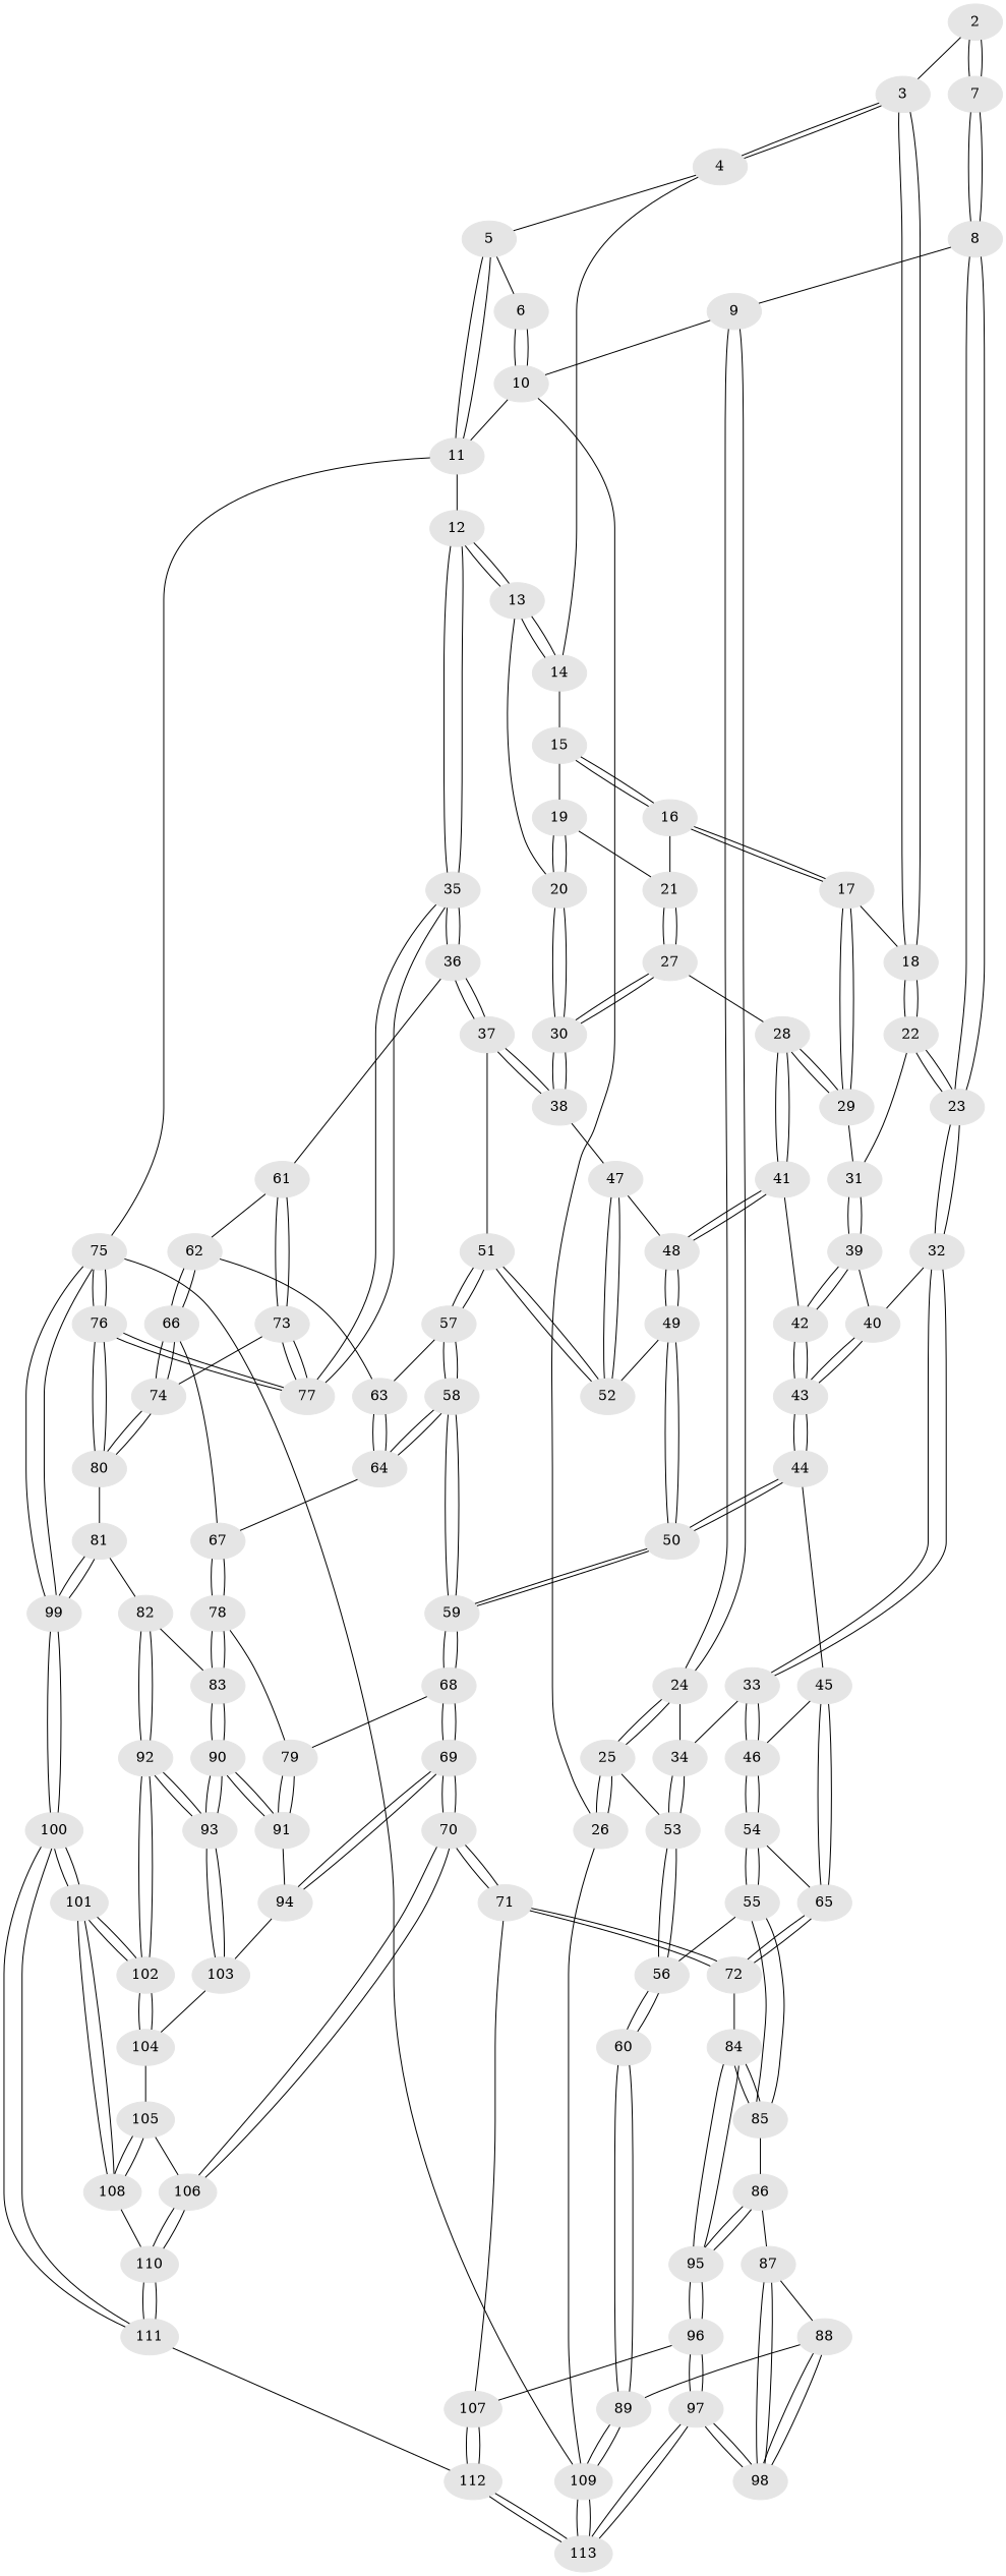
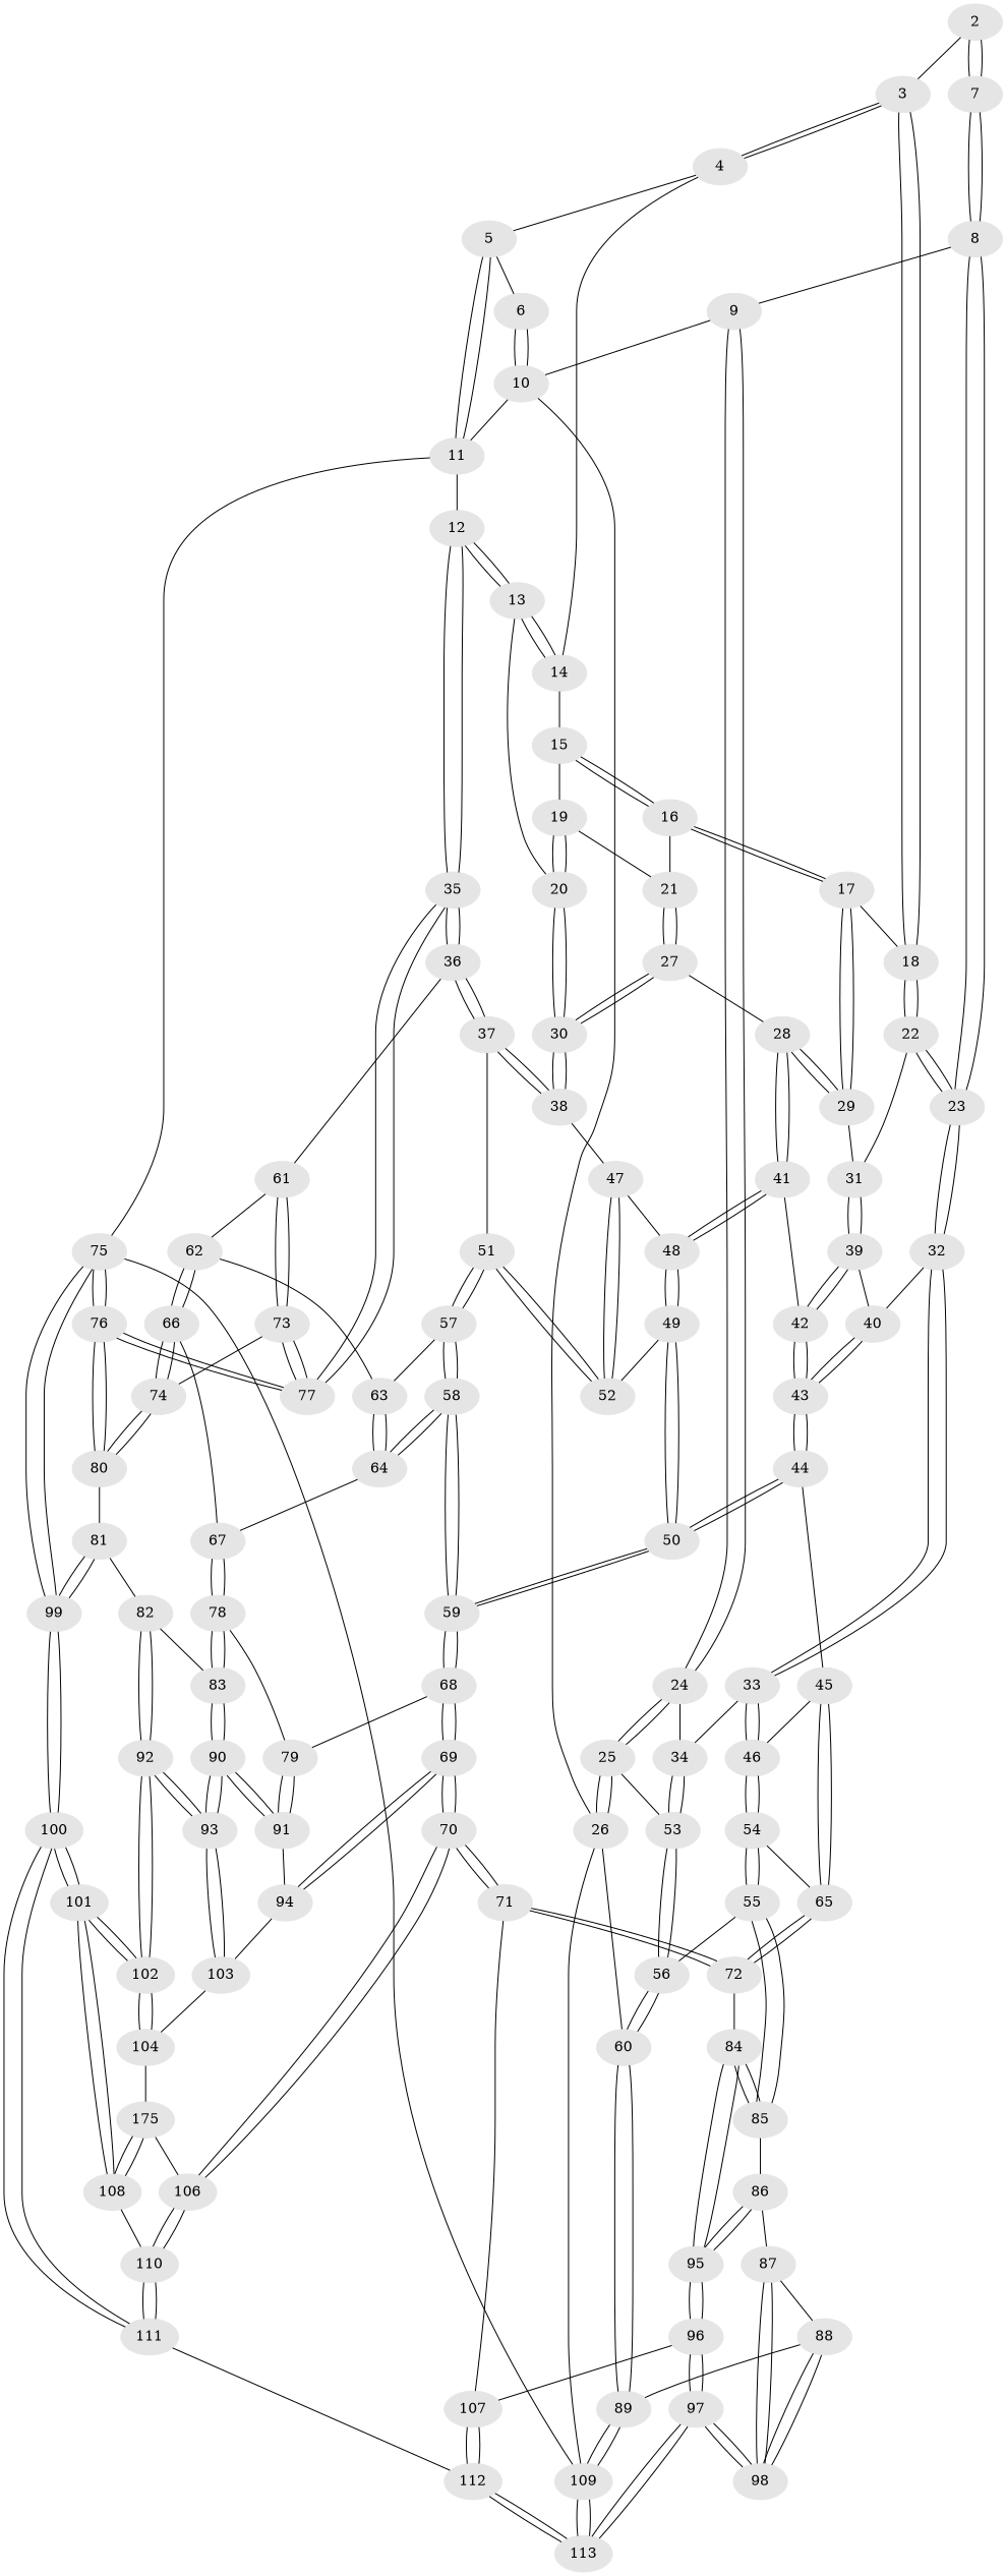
  graph {
    node [color=gray90 style=filled]
    2
    7
    3
    8
    4
    18
    5
    14
    22
    6
    11
    15
    10
    12
    75
    26
    9
    23
    24
    32
    25
    34
    60
    109
    13
    35
    76
    99
    20
    36
    77
    30
    16
    19
    17
    21
    29
    27
    31
    38
    28
    39
    33
    40
    53
    56
    89
    113
    41
    42
    48
    47
    46
    43
    54
    37
    61
    51
    62
    73
    52
    57
    44
    49
    45
    50
    65
    59
    72
    55
    68
    58
    63
    85
    86
    64
    67
    69
    79
    66
    74
    78
    84
    80
    83
    70
    94
    91
    71
    106
    103
    107
    110
    112
    95
    81
    100
    90
    82
    92
    93
    102
    96
    87
    88
    98
    104
    97
    101
    111
    108
-   105
+   105 [label=175]
    2 -- 7
    2 -- 7
    2 -- 3
    7 -- 8
    7 -- 8
    3 -- 4
    3 -- 4
    3 -- 18
    3 -- 18
    8 -- 9
    8 -- 23
    8 -- 23
    4 -- 5
    4 -- 14
    18 -- 22
    18 -- 22
    5 -- 6
    5 -- 11
    5 -- 11
    14 -- 15
    22 -- 23
    22 -- 23
    22 -- 31
    6 -- 10
    6 -- 10
    11 -- 12
    11 -- 75
    15 -- 16
    15 -- 16
    15 -- 19
    10 -- 11
    10 -- 26
    12 -- 13
    12 -- 13
    12 -- 35
    12 -- 35
    75 -- 109
    75 -- 76
    75 -- 76
    75 -- 99
    75 -- 99
+   26 -- 60
    26 -- 109
    9 -- 10
    9 -- 24
    9 -- 24
    23 -- 32
    23 -- 32
    24 -- 25
    24 -- 25
    24 -- 34
    32 -- 33
    32 -- 33
    32 -- 40
    25 -- 26
    25 -- 26
    25 -- 53
    34 -- 53
    34 -- 53
    60 -- 89
    60 -- 89
    109 -- 113
    109 -- 113
    13 -- 14
    13 -- 14
    13 -- 20
    35 -- 36
    35 -- 36
    35 -- 77
    35 -- 77
    76 -- 77
    76 -- 77
    76 -- 80
    76 -- 80
    99 -- 100
    99 -- 100
    20 -- 30
    20 -- 30
    36 -- 37
    36 -- 37
    36 -- 61
    30 -- 38
    30 -- 38
    16 -- 17
    16 -- 17
    16 -- 21
    19 -- 20
    19 -- 20
    19 -- 21
    17 -- 18
    17 -- 29
    17 -- 29
    21 -- 27
    21 -- 27
    29 -- 31
    27 -- 30
    27 -- 30
    27 -- 28
    31 -- 39
    31 -- 39
    38 -- 47
    28 -- 29
    28 -- 29
    28 -- 41
    28 -- 41
    39 -- 40
    39 -- 42
    39 -- 42
    33 -- 34
    33 -- 46
    33 -- 46
    40 -- 43
    40 -- 43
    53 -- 56
    53 -- 56
    56 -- 60
    56 -- 60
    89 -- 109
    89 -- 109
    41 -- 42
    41 -- 48
    41 -- 48
    42 -- 43
    42 -- 43
    48 -- 49
    48 -- 49
    47 -- 48
    47 -- 52
    47 -- 52
    46 -- 54
    46 -- 54
    43 -- 44
    43 -- 44
    54 -- 65
    54 -- 55
    54 -- 55
    37 -- 38
    37 -- 38
    37 -- 51
    61 -- 62
    61 -- 73
    61 -- 73
    51 -- 52
    51 -- 52
    51 -- 57
    51 -- 57
    62 -- 63
    62 -- 66
    62 -- 66
    73 -- 77
    73 -- 77
    73 -- 74
    57 -- 58
    57 -- 58
    57 -- 63
    44 -- 45
    44 -- 50
    44 -- 50
    49 -- 52
    49 -- 50
    49 -- 50
    45 -- 46
    45 -- 65
    45 -- 65
    50 -- 59
    50 -- 59
    65 -- 72
    65 -- 72
    59 -- 68
    59 -- 68
    72 -- 84
    55 -- 56
    55 -- 85
    55 -- 85
    68 -- 69
    68 -- 69
    68 -- 79
    58 -- 59
    58 -- 59
    58 -- 64
    58 -- 64
    63 -- 64
    63 -- 64
    85 -- 86
    86 -- 95
    86 -- 95
    86 -- 87
    64 -- 67
    67 -- 78
    67 -- 78
    69 -- 70
    69 -- 70
    69 -- 94
    69 -- 94
    79 -- 91
    79 -- 91
    66 -- 67
    66 -- 74
    66 -- 74
    74 -- 80
    74 -- 80
    78 -- 79
    78 -- 83
    78 -- 83
    84 -- 85
    84 -- 85
    84 -- 95
    84 -- 95
    80 -- 81
    83 -- 90
    83 -- 90
    70 -- 71
    70 -- 71
    70 -- 106
    70 -- 106
    94 -- 103
    91 -- 94
    71 -- 72
    71 -- 72
    71 -- 107
    106 -- 110
    106 -- 110
    103 -- 104
    107 -- 112
    107 -- 112
    110 -- 111
    110 -- 111
    112 -- 113
    112 -- 113
    95 -- 96
    95 -- 96
    81 -- 99
    81 -- 99
    81 -- 82
    100 -- 101
    100 -- 101
    100 -- 111
    100 -- 111
    90 -- 91
    90 -- 91
    90 -- 93
    90 -- 93
    82 -- 83
    82 -- 92
    82 -- 92
    92 -- 93
    92 -- 93
    92 -- 102
    92 -- 102
    93 -- 103
    93 -- 103
    102 -- 104
    102 -- 104
    96 -- 107
    96 -- 97
    96 -- 97
    87 -- 88
    87 -- 98
    87 -- 98
    88 -- 89
    88 -- 98
    88 -- 98
    104 -- 105
    97 -- 113
    97 -- 113
    97 -- 98
    97 -- 98
    101 -- 102
    101 -- 102
    101 -- 108
    101 -- 108
    111 -- 112
    108 -- 110
    105 -- 106
    105 -- 108
    105 -- 108
  }
